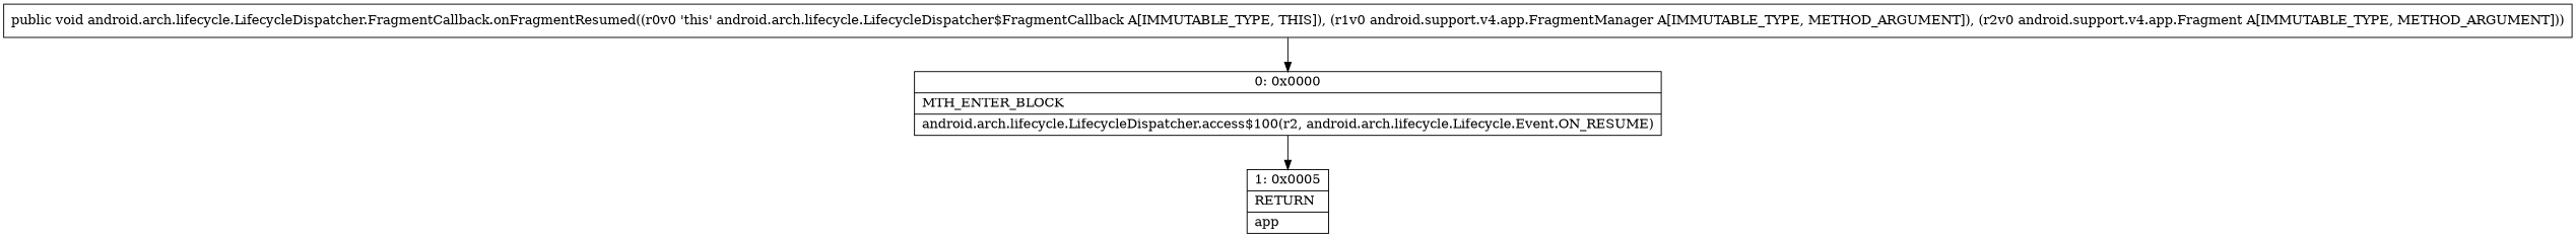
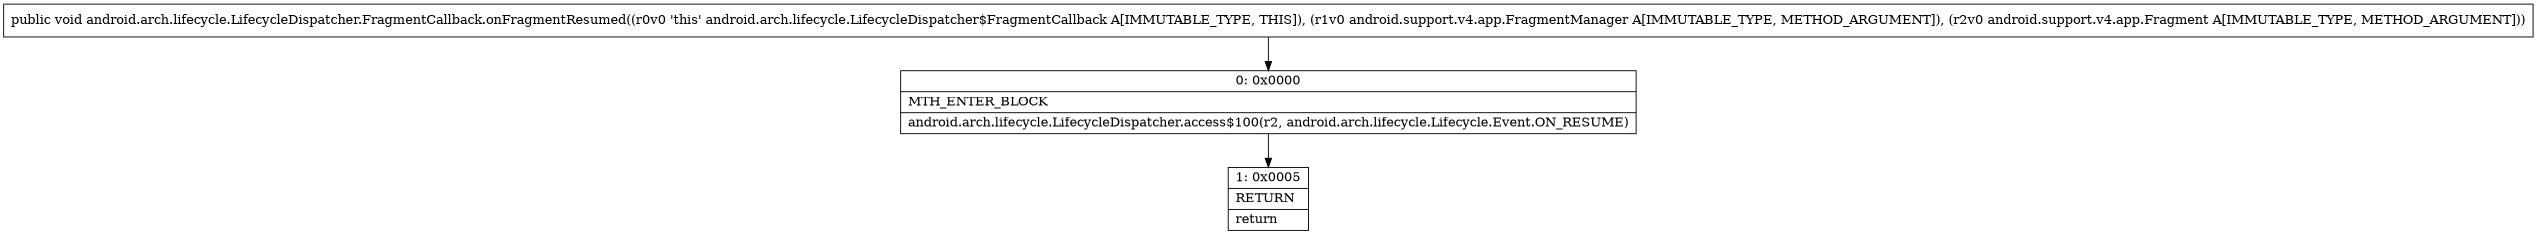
  digraph {
    node [shape=record]
    n1 [label="{0\:\ 0x0000|MTH_ENTER_BLOCK\l|android.arch.lifecycle.LifecycleDispatcher.access$100(r2, android.arch.lifecycle.Lifecycle.Event.ON_RESUME)\l}"]
-   n2 [label="{1\:\ 0x0005|RETURN\l|app\l}"]
+   n2 [label="{1\:\ 0x0005|RETURN\l|return\l}"]
    n3 [label="{public void android.arch.lifecycle.LifecycleDispatcher.FragmentCallback.onFragmentResumed((r0v0 'this' android.arch.lifecycle.LifecycleDispatcher$FragmentCallback A[IMMUTABLE_TYPE, THIS]), (r1v0 android.support.v4.app.FragmentManager A[IMMUTABLE_TYPE, METHOD_ARGUMENT]), (r2v0 android.support.v4.app.Fragment A[IMMUTABLE_TYPE, METHOD_ARGUMENT])) }"]
    n1 -> n2
    n3 -> n1
  }
